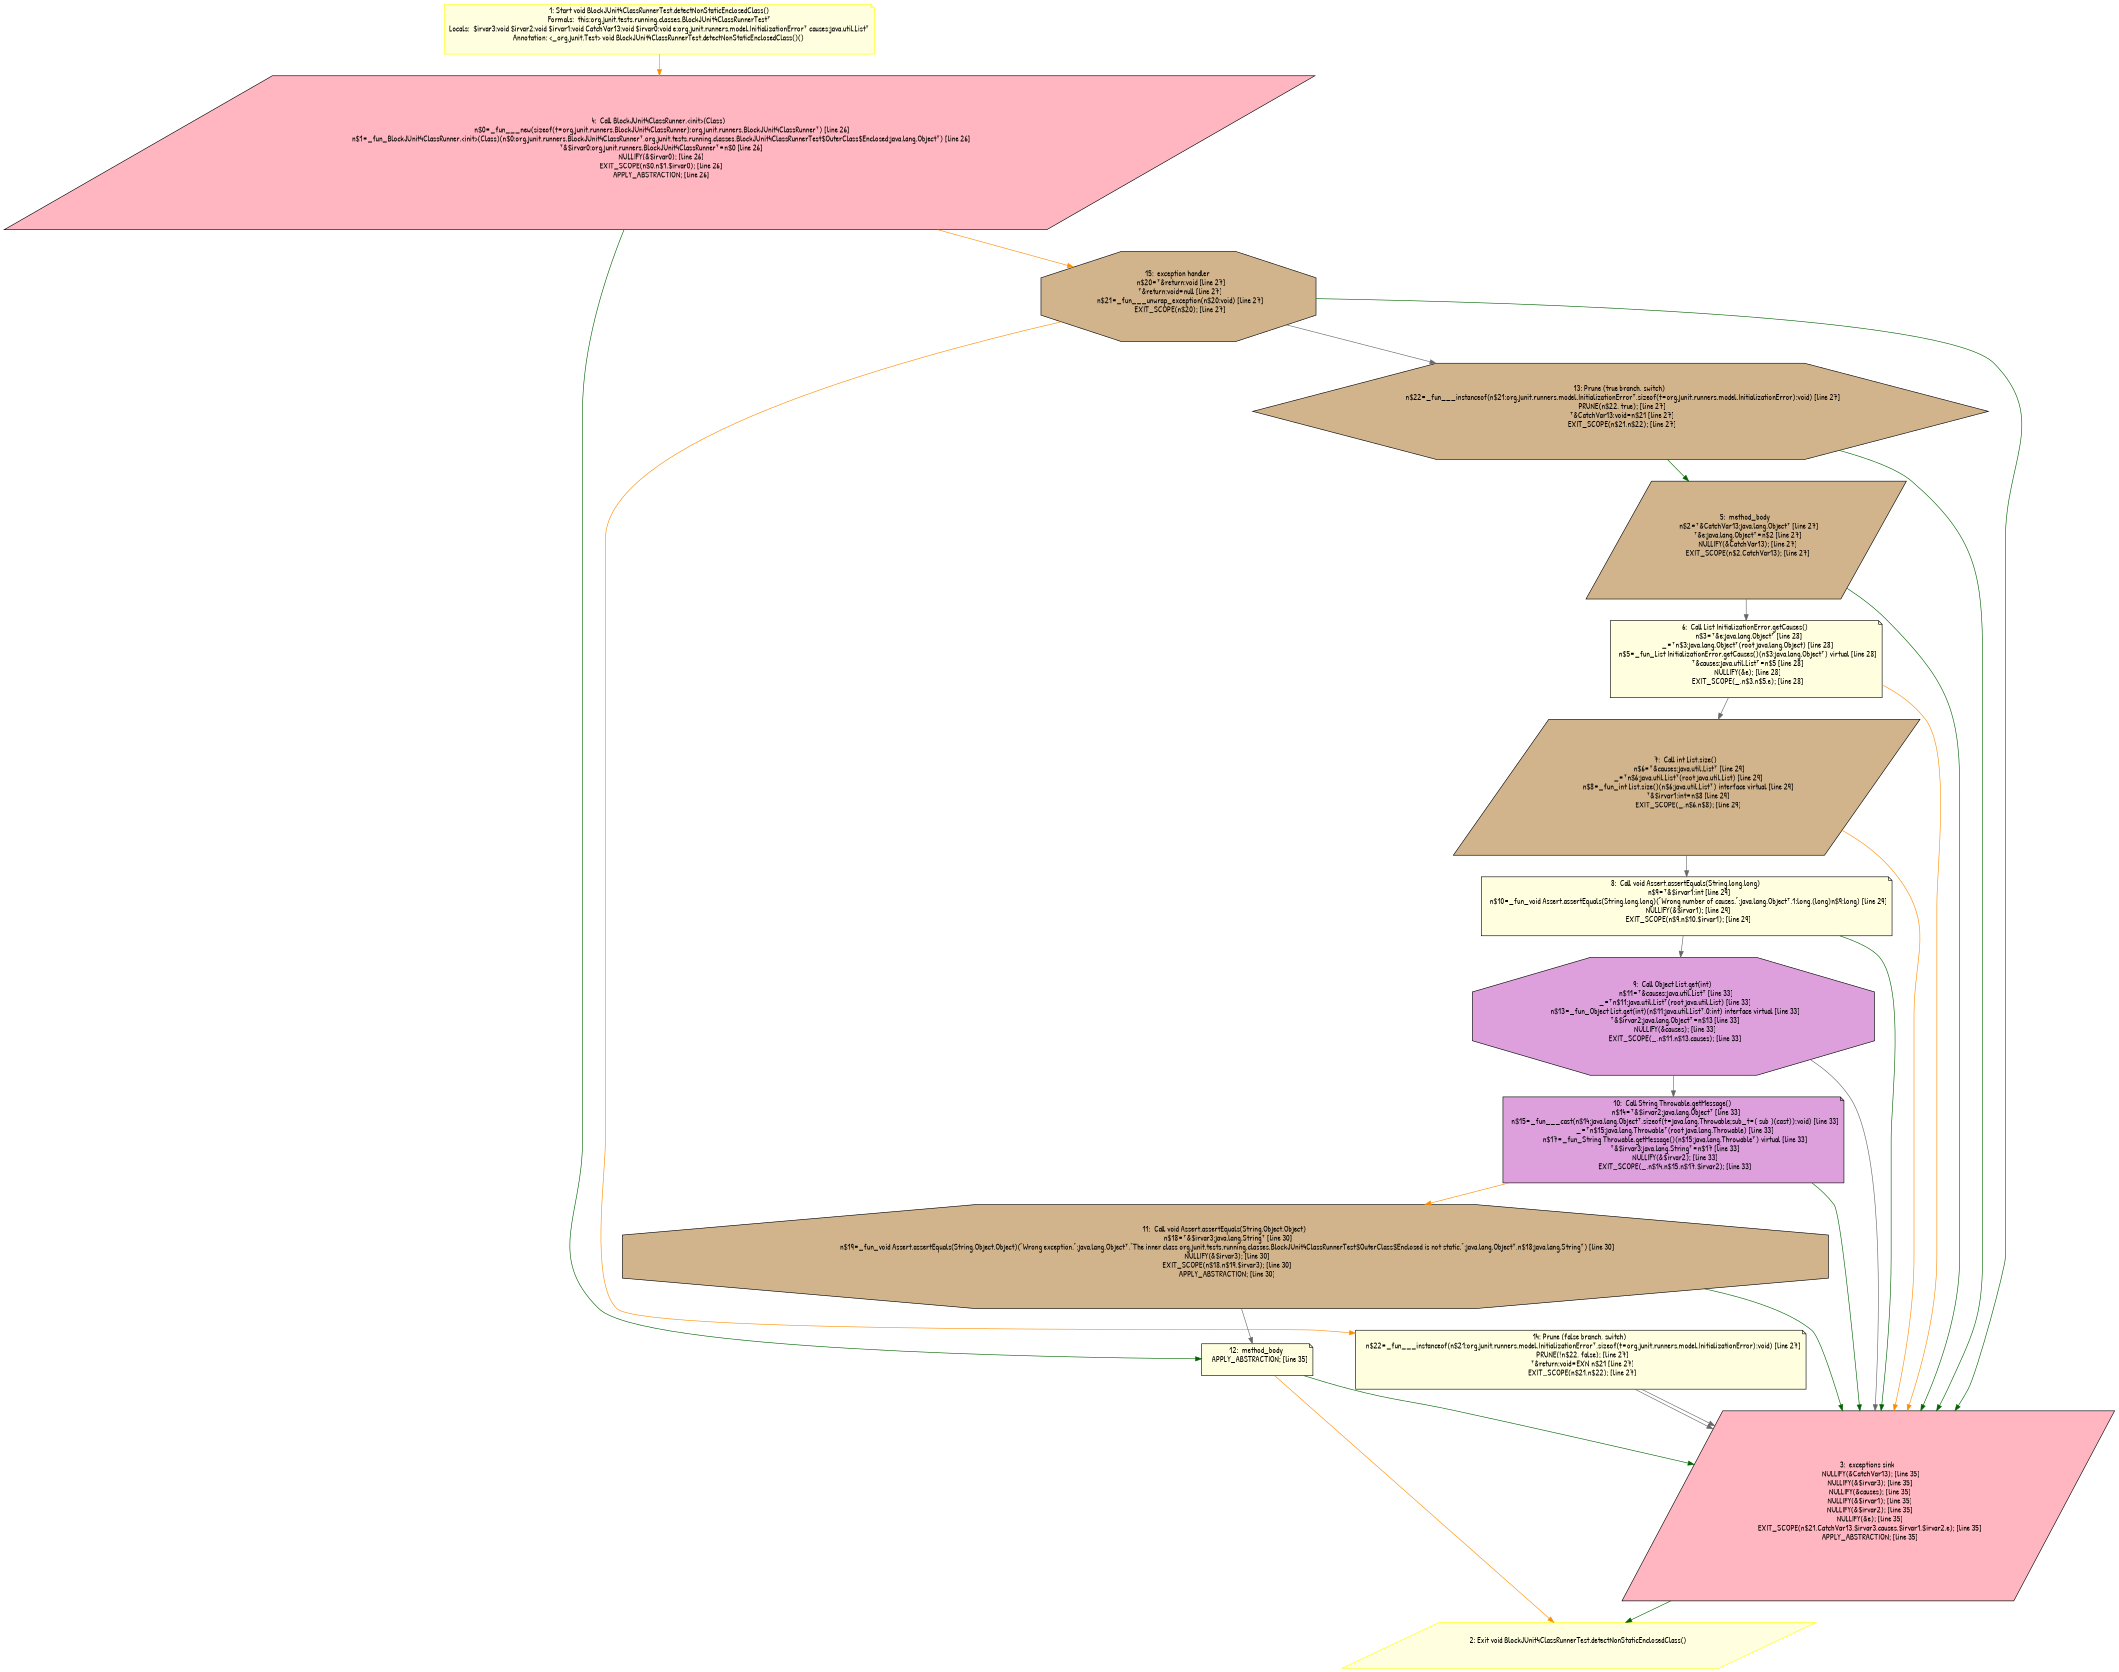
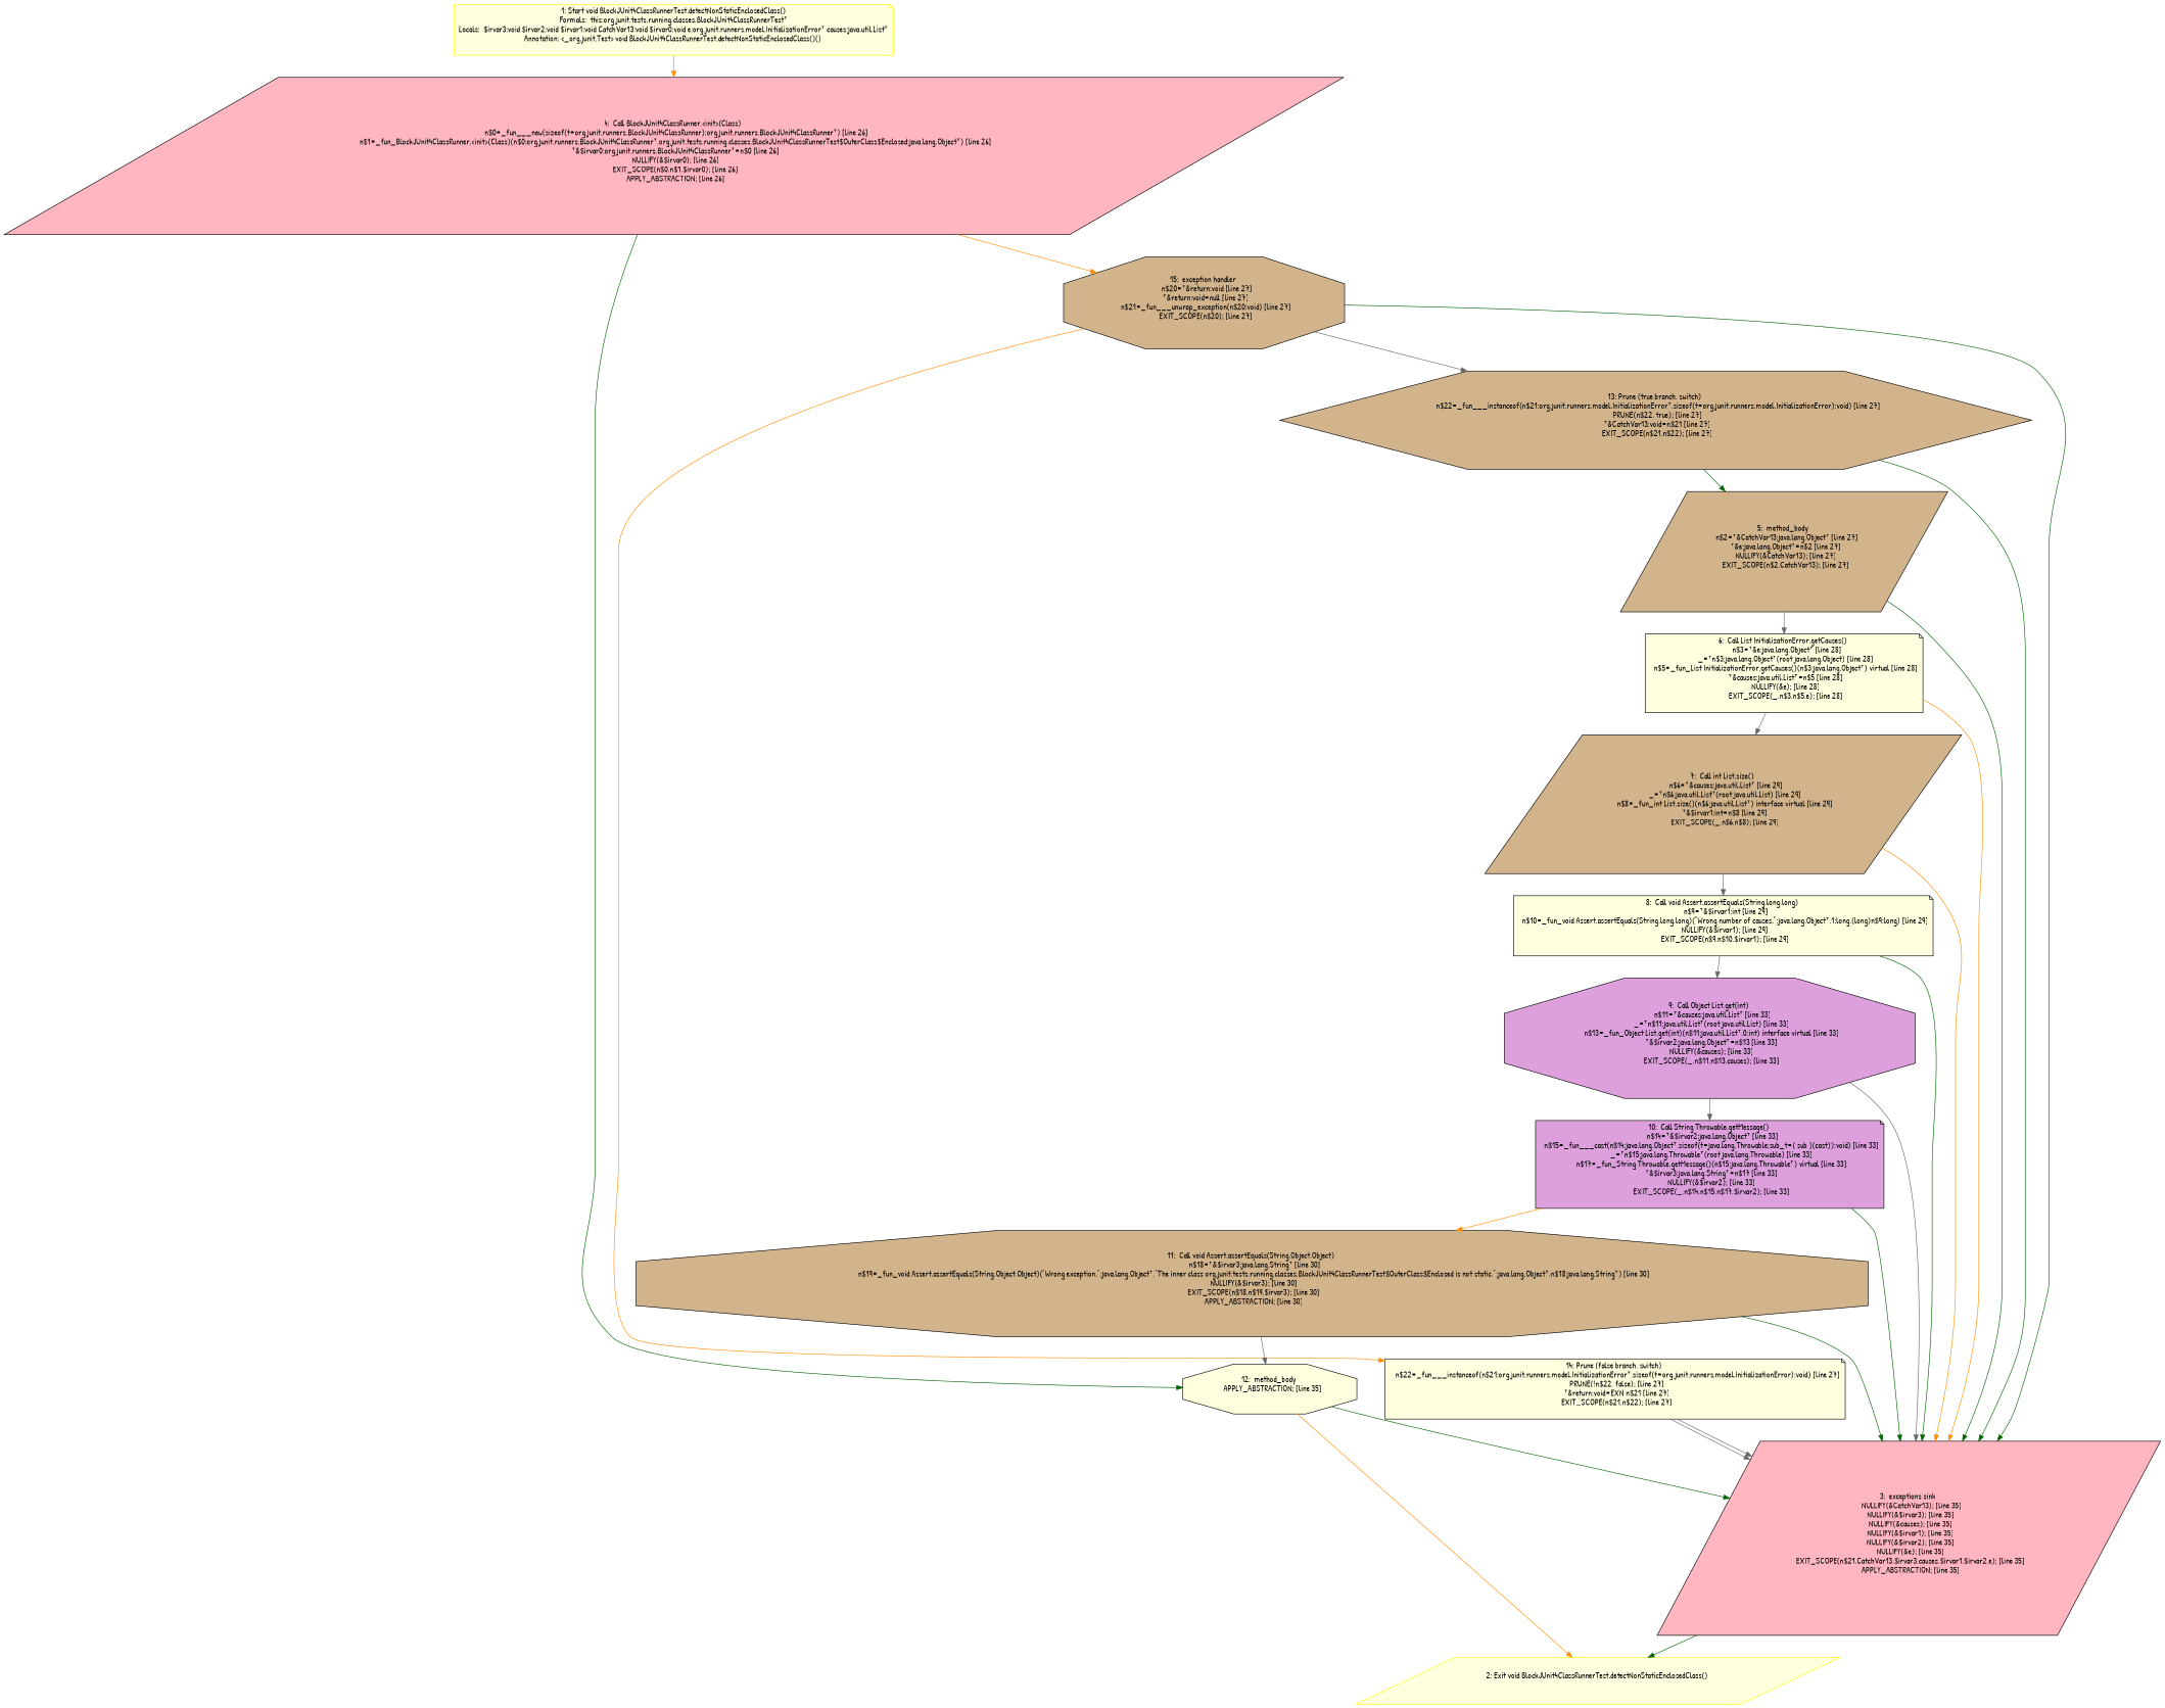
  digraph {
    fontname="Patrick Hand"
    node [style=filled fillcolor=lightyellow shape=note fontname="Patrick Hand"]
    edge [color=darkgreen fontname="Patrick Hand"]
    n1 [color=yellow label="1: Start void BlockJUnit4ClassRunnerTest.detectNonStaticEnclosedClass()\nFormals:  this:org.junit.tests.running.classes.BlockJUnit4ClassRunnerTest*\nLocals:  $irvar3:void $irvar2:void $irvar1:void CatchVar13:void $irvar0:void e:org.junit.runners.model.InitializationError* causes:java.util.List*\nAnnotation: <_org.junit.Test> void BlockJUnit4ClassRunnerTest.detectNonStaticEnclosedClass()() \n  "]
    n2 [label="4:  Call BlockJUnit4ClassRunner.<init>(Class) \n   n$0=_fun___new(sizeof(t=org.junit.runners.BlockJUnit4ClassRunner):org.junit.runners.BlockJUnit4ClassRunner*) [line 26]\n  n$1=_fun_BlockJUnit4ClassRunner.<init>(Class)(n$0:org.junit.runners.BlockJUnit4ClassRunner*,org.junit.tests.running.classes.BlockJUnit4ClassRunnerTest$OuterClass$Enclosed:java.lang.Object*) [line 26]\n  *&$irvar0:org.junit.runners.BlockJUnit4ClassRunner*=n$0 [line 26]\n  NULLIFY(&$irvar0); [line 26]\n  EXIT_SCOPE(n$0,n$1,$irvar0); [line 26]\n  APPLY_ABSTRACTION; [line 26]\n " shape=parallelogram fillcolor=lightpink]
-   n3 [label="12:  method_body \n   APPLY_ABSTRACTION; [line 35]\n "]
+   n3 [label="12:  method_body \n   APPLY_ABSTRACTION; [line 35]\n " shape=octagon]
    n4 [label="15:  exception handler \n   n$20=*&return:void [line 27]\n  *&return:void=null [line 27]\n  n$21=_fun___unwrap_exception(n$20:void) [line 27]\n  EXIT_SCOPE(n$20); [line 27]\n " shape=octagon fillcolor=tan]
    n5 [color=yellow label="2: Exit void BlockJUnit4ClassRunnerTest.detectNonStaticEnclosedClass() \n  " shape=parallelogram]
    n6 [label="3:  exceptions sink \n   NULLIFY(&CatchVar13); [line 35]\n  NULLIFY(&$irvar3); [line 35]\n  NULLIFY(&causes); [line 35]\n  NULLIFY(&$irvar1); [line 35]\n  NULLIFY(&$irvar2); [line 35]\n  NULLIFY(&e); [line 35]\n  EXIT_SCOPE(n$21,CatchVar13,$irvar3,causes,$irvar1,$irvar2,e); [line 35]\n  APPLY_ABSTRACTION; [line 35]\n " shape=parallelogram fillcolor=lightpink]
    n7 [label="13: Prune (true branch, switch) \n   n$22=_fun___instanceof(n$21:org.junit.runners.model.InitializationError*,sizeof(t=org.junit.runners.model.InitializationError):void) [line 27]\n  PRUNE(n$22, true); [line 27]\n  *&CatchVar13:void=n$21 [line 27]\n  EXIT_SCOPE(n$21,n$22); [line 27]\n " shape=hexagon fillcolor=tan]
    n8 [label="14: Prune (false branch, switch) \n   n$22=_fun___instanceof(n$21:org.junit.runners.model.InitializationError*,sizeof(t=org.junit.runners.model.InitializationError):void) [line 27]\n  PRUNE(!n$22, false); [line 27]\n  *&return:void=EXN n$21 [line 27]\n  EXIT_SCOPE(n$21,n$22); [line 27]\n "]
    n9 [label="5:  method_body \n   n$2=*&CatchVar13:java.lang.Object* [line 27]\n  *&e:java.lang.Object*=n$2 [line 27]\n  NULLIFY(&CatchVar13); [line 27]\n  EXIT_SCOPE(n$2,CatchVar13); [line 27]\n " shape=parallelogram fillcolor=tan]
    n10 [label="6:  Call List InitializationError.getCauses() \n   n$3=*&e:java.lang.Object* [line 28]\n  _=*n$3:java.lang.Object*(root java.lang.Object) [line 28]\n  n$5=_fun_List InitializationError.getCauses()(n$3:java.lang.Object*) virtual [line 28]\n  *&causes:java.util.List*=n$5 [line 28]\n  NULLIFY(&e); [line 28]\n  EXIT_SCOPE(_,n$3,n$5,e); [line 28]\n "]
    n11 [label="7:  Call int List.size() \n   n$6=*&causes:java.util.List* [line 29]\n  _=*n$6:java.util.List*(root java.util.List) [line 29]\n  n$8=_fun_int List.size()(n$6:java.util.List*) interface virtual [line 29]\n  *&$irvar1:int=n$8 [line 29]\n  EXIT_SCOPE(_,n$6,n$8); [line 29]\n " shape=parallelogram fillcolor=tan]
    n12 [label="8:  Call void Assert.assertEquals(String,long,long) \n   n$9=*&$irvar1:int [line 29]\n  n$10=_fun_void Assert.assertEquals(String,long,long)(\"Wrong number of causes.\":java.lang.Object*,1:long,(long)n$9:long) [line 29]\n  NULLIFY(&$irvar1); [line 29]\n  EXIT_SCOPE(n$9,n$10,$irvar1); [line 29]\n "]
    n13 [label="9:  Call Object List.get(int) \n   n$11=*&causes:java.util.List* [line 33]\n  _=*n$11:java.util.List*(root java.util.List) [line 33]\n  n$13=_fun_Object List.get(int)(n$11:java.util.List*,0:int) interface virtual [line 33]\n  *&$irvar2:java.lang.Object*=n$13 [line 33]\n  NULLIFY(&causes); [line 33]\n  EXIT_SCOPE(_,n$11,n$13,causes); [line 33]\n " shape=octagon fillcolor=plum]
    n14 [label="10:  Call String Throwable.getMessage() \n   n$14=*&$irvar2:java.lang.Object* [line 33]\n  n$15=_fun___cast(n$14:java.lang.Object*,sizeof(t=java.lang.Throwable;sub_t=( sub )(cast)):void) [line 33]\n  _=*n$15:java.lang.Throwable*(root java.lang.Throwable) [line 33]\n  n$17=_fun_String Throwable.getMessage()(n$15:java.lang.Throwable*) virtual [line 33]\n  *&$irvar3:java.lang.String*=n$17 [line 33]\n  NULLIFY(&$irvar2); [line 33]\n  EXIT_SCOPE(_,n$14,n$15,n$17,$irvar2); [line 33]\n " fillcolor=plum]
    n15 [label="11:  Call void Assert.assertEquals(String,Object,Object) \n   n$18=*&$irvar3:java.lang.String* [line 30]\n  n$19=_fun_void Assert.assertEquals(String,Object,Object)(\"Wrong exception.\":java.lang.Object*,\"The inner class org.junit.tests.running.classes.BlockJUnit4ClassRunnerTest$OuterClass$Enclosed is not static.\":java.lang.Object*,n$18:java.lang.String*) [line 30]\n  NULLIFY(&$irvar3); [line 30]\n  EXIT_SCOPE(n$18,n$19,$irvar3); [line 30]\n  APPLY_ABSTRACTION; [line 30]\n " shape=octagon fillcolor=tan]
    n1 -> n2 [color=darkorange]
    n2 -> n3
    n2 -> n4 [color=darkorange]
    n3 -> n5 [color=darkorange]
    n3 -> n6
    n4 -> n6
    n4 -> n7 [color=gray40]
    n4 -> n8 [color=darkorange]
    n6 -> n5
    n7 -> n6
    n7 -> n9
    n8 -> n6 [color=gray40]
    n8 -> n6 [color=gray40]
    n9 -> n6
    n9 -> n10 [color=gray40]
    n10 -> n6 [color=darkorange]
    n10 -> n11 [color=gray40]
    n11 -> n6 [color=darkorange]
    n11 -> n12 [color=gray40]
    n12 -> n6
    n12 -> n13 [color=gray40]
    n13 -> n6 [color=gray40]
    n13 -> n14 [color=gray40]
    n14 -> n6
    n14 -> n15 [color=darkorange]
    n15 -> n3 [color=gray40]
    n15 -> n6
  }
